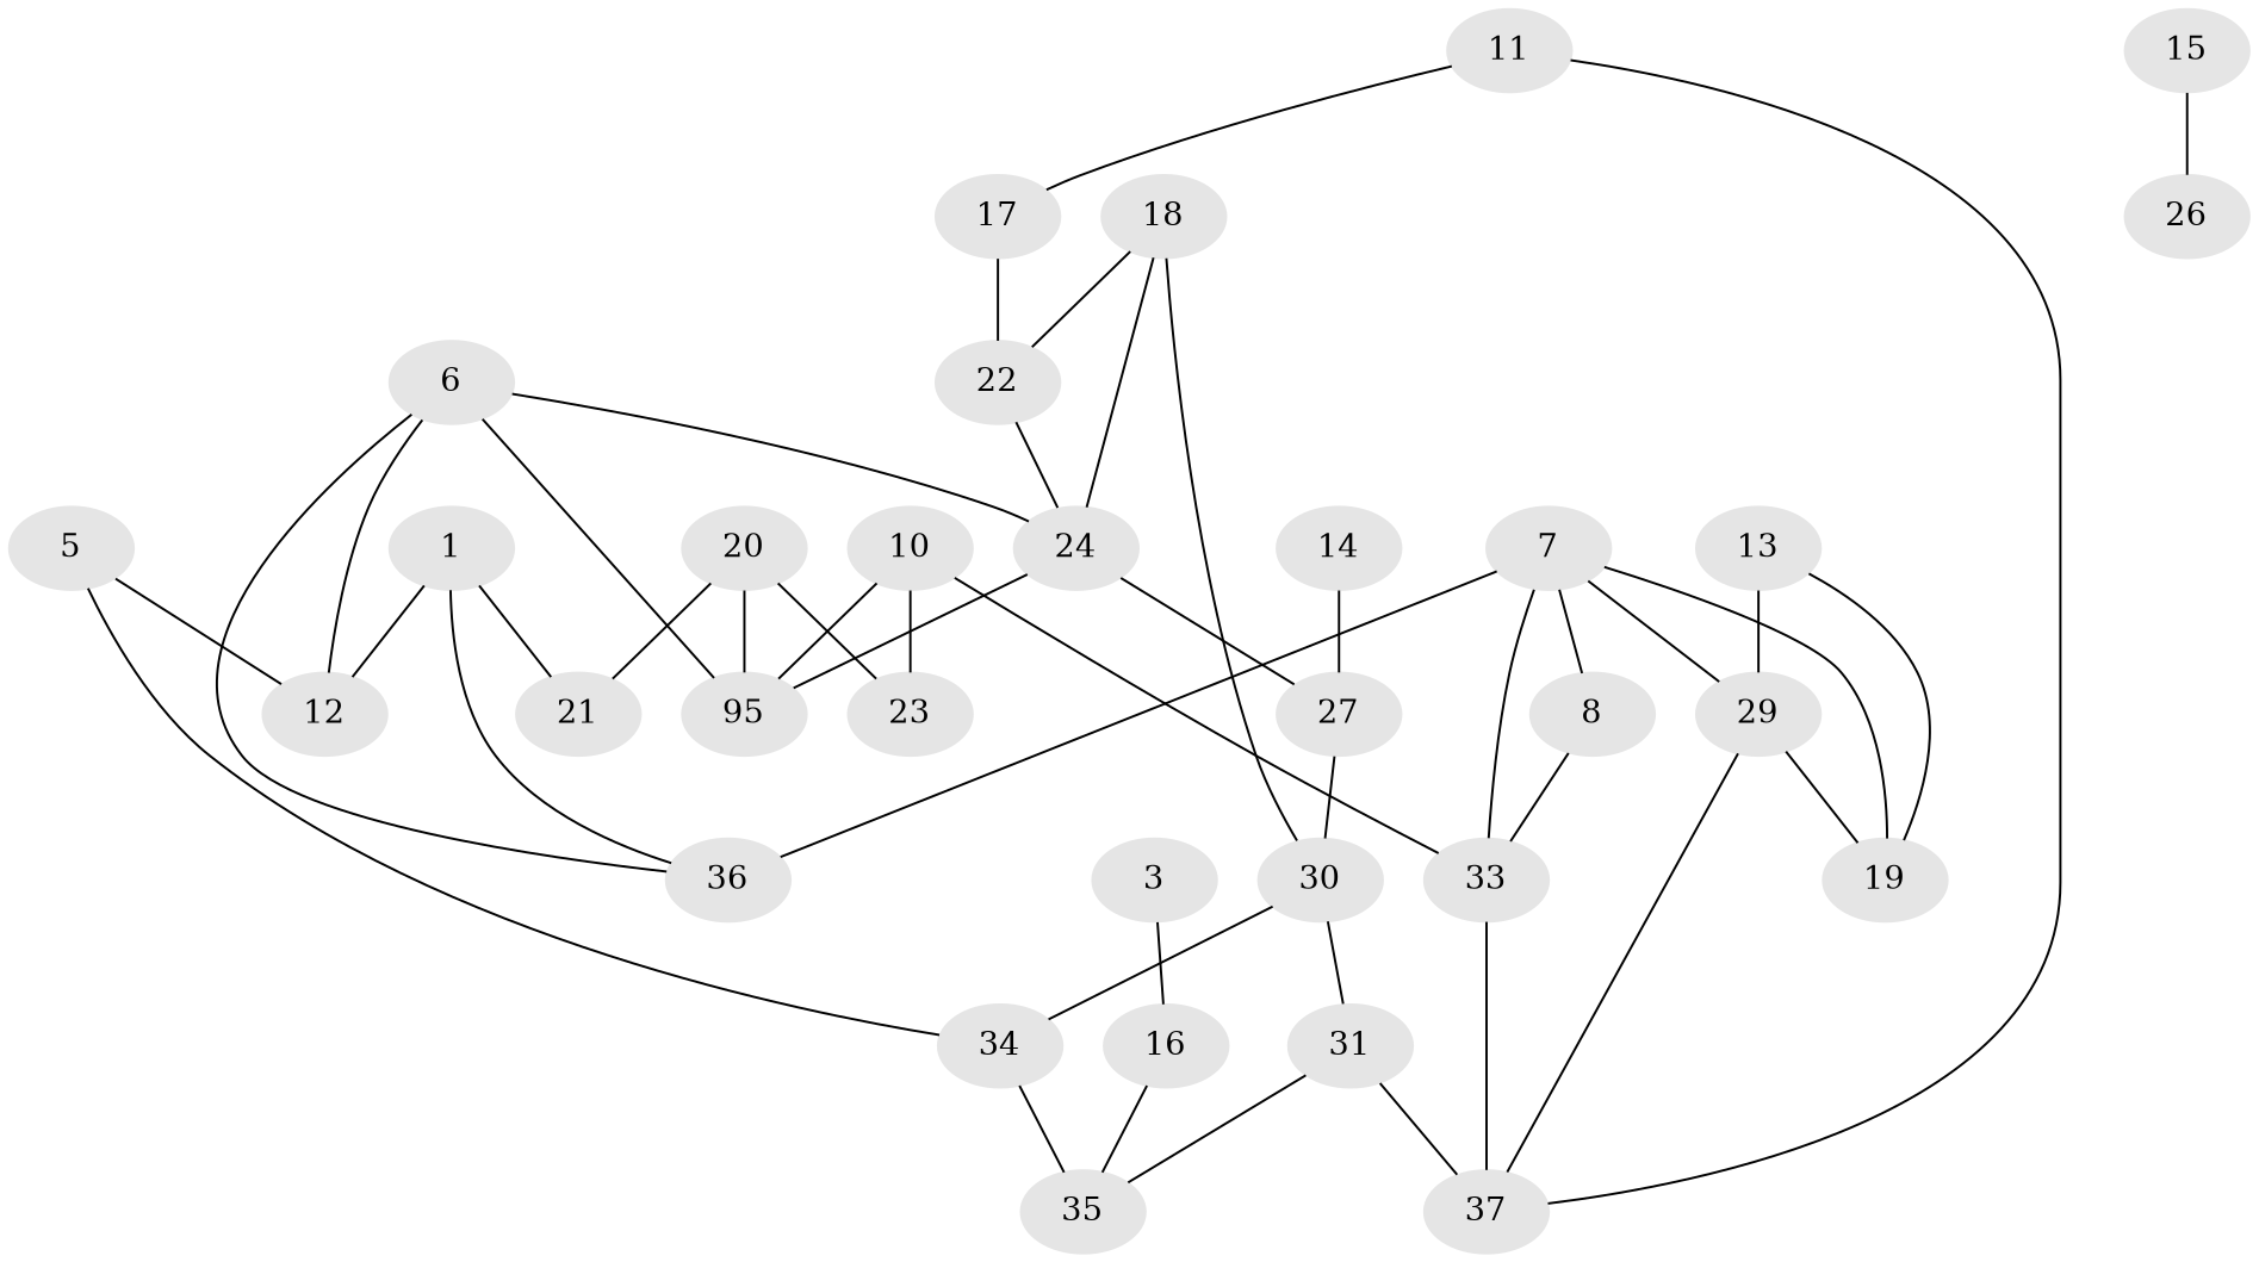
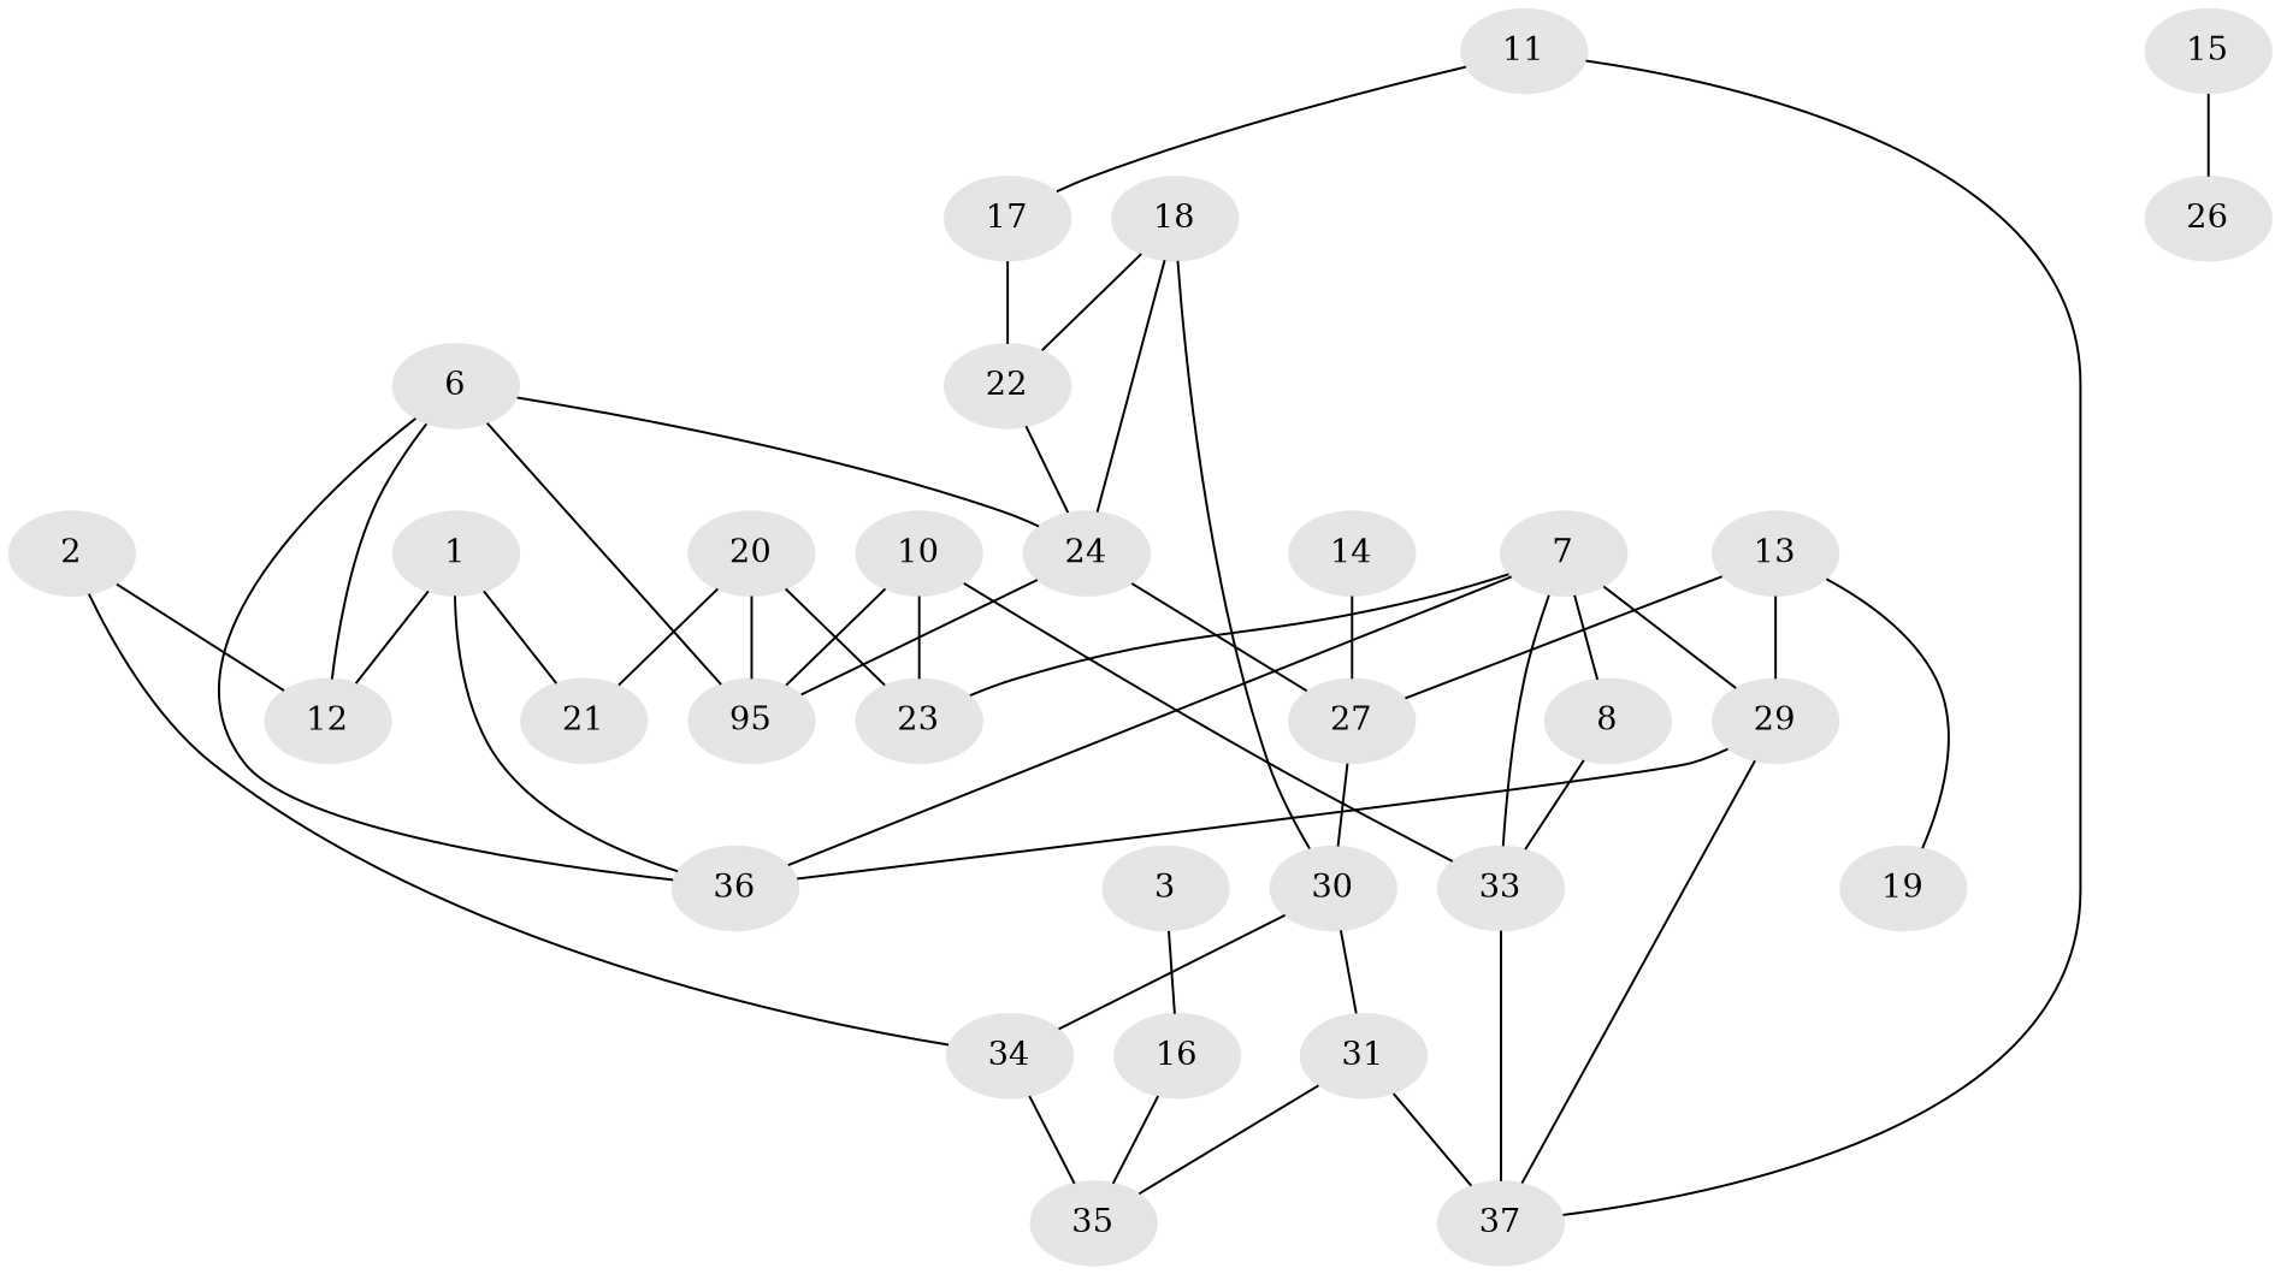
  graph {
    node [color=gray90 style=filled]
    edge [weight=1.0]
    1
    12
    21
    36
    3
    16
    35
-   5
+   5 [label=2]
    34
    6
    24
    n12 [label=95]
    27
    7
    8
    19
    29
    33
    37
    10
    23
    11
    17
    22
    13
    30
    14
    15
    26
    20
    18
    31
    1 -- 12
    1 -- 21
    1 -- 36
    3 -- 16
    16 -- 35
    5 -- 12
    5 -- 34
    34 -- 35 [weight=2.0]
    6 -- 12
    6 -- 36
    6 -- 24
    6 -- n12
    24 -- n12
    24 -- 27
    27 -- 30
    7 -- 36
    7 -- 8
-   7 -- 19
+   7 -- 23
    7 -- 29
    7 -- 33
    8 -- 33
-   29 -- 19
+   29 -- 36
    29 -- 37
    33 -- 37
    10 -- n12
    10 -- 33
    10 -- 23
    11 -- 37
    11 -- 17
    17 -- 22
    22 -- 24
+   13 -- 27
    13 -- 19
    13 -- 29
    30 -- 34
    30 -- 31
    14 -- 27
    15 -- 26
    20 -- 21 [weight=2.0]
    20 -- n12 [weight=2.0]
    20 -- 23
    18 -- 24
    18 -- 22
    18 -- 30
    31 -- 35
    31 -- 37 [weight=2.0]
  }
